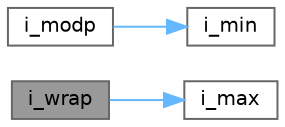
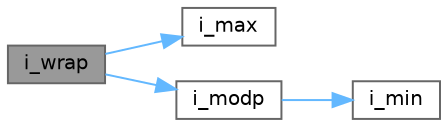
  digraph {
    rankdir=LR
    node [color=grey40 fillcolor=white fontname=Helvetica fontsize=10 shape=box style=filled]
    edge [color=steelblue1 fontname=Helvetica fontsize=10 labelfontname=Helvetica labelfontsize=10 style=solid]
    n1 [color=gray40 fillcolor=grey60 fontcolor=black height=0.2 label=i_wrap width=0.4]
    n2 [height=0.2 label=i_max width=0.4]
    n3 [height=0.2 label=i_modp width=0.4]
    n4 [height=0.2 label=i_min width=0.4]
    n1 -> n2
+   n1 -> n3
    n3 -> n4
  }
